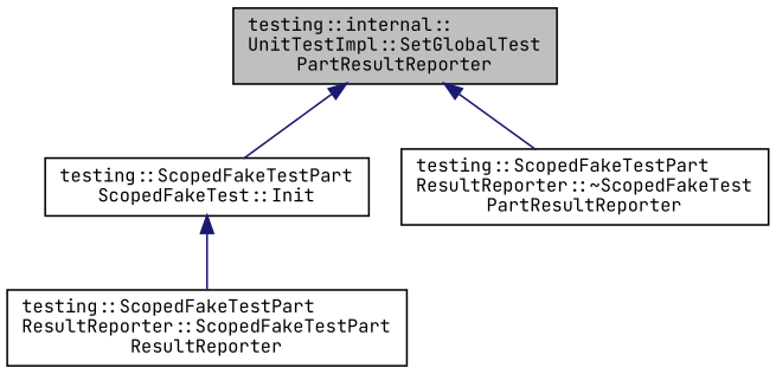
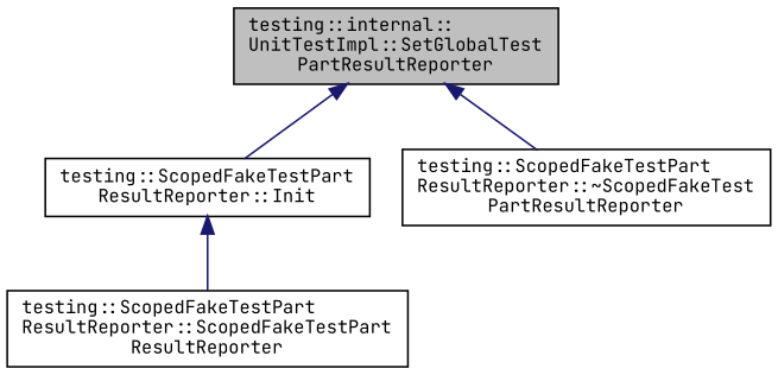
  digraph {
    rankdir=TB
    fontname="JetBrains Mono"
    node [color=black fillcolor=white fontname="JetBrains Mono" fontsize=10 shape=record style=filled]
    edge [color=midnightblue dir=back fontname="JetBrains Mono" fontsize=10 labelfontname=Helvetica labelfontsize=10 style=solid]
    n1 [fillcolor=grey75 fontcolor=black height=0.2 label="testing::internal::\lUnitTestImpl::SetGlobalTest\lPartResultReporter" width=0.4]
-   n2 [height=0.2 label="testing::ScopedFakeTestPart\lScopedFakeTest::Init" width=0.4]
+   n2 [height=0.2 label="testing::ScopedFakeTestPart\lResultReporter::Init" width=0.4]
    n3 [height=0.2 label="testing::ScopedFakeTestPart\lResultReporter::~ScopedFakeTest\lPartResultReporter" width=0.4]
    n4 [height=0.2 label="testing::ScopedFakeTestPart\lResultReporter::ScopedFakeTestPart\lResultReporter" width=0.4]
    n1 -> n2
    n1 -> n3
    n2 -> n4
  }
